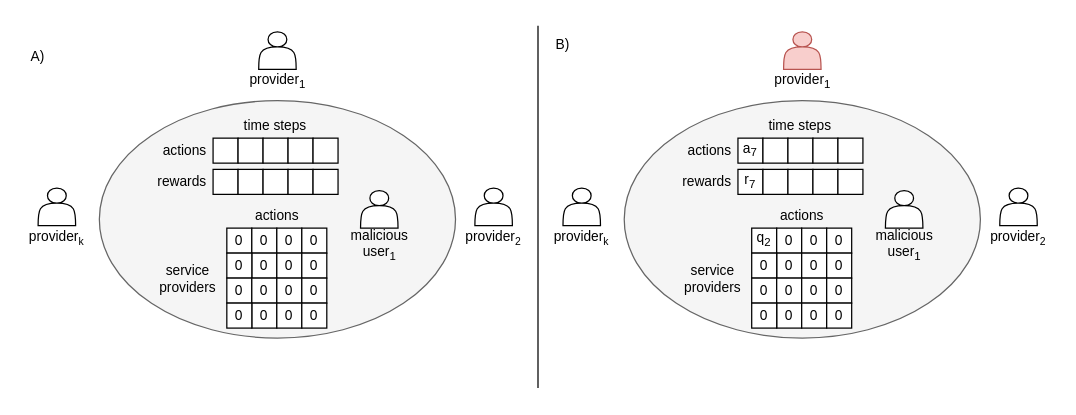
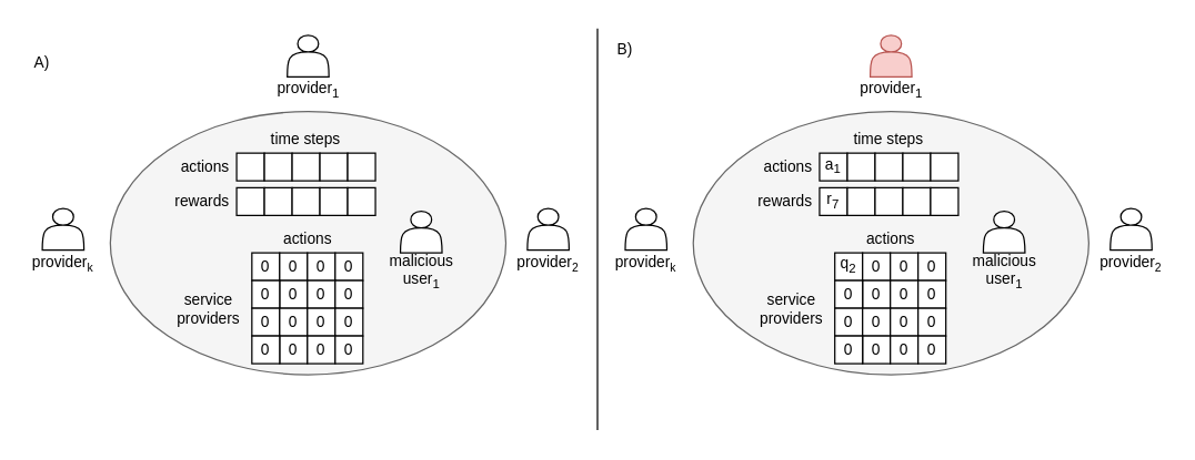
  <mxCell id="0" />
  <mxCell id="1" parent="0" />
  <mxCell id="2" value="" style="shape=actor;whiteSpace=wrap;html=1;fontSize=11;" parent="1" vertex="1"><mxGeometry x="206.5" y="25" width="30" height="30" as="geometry" /></mxCell>
  <mxCell id="3" value="provider&lt;sub&gt;1&lt;/sub&gt;" style="text;html=1;strokeColor=none;fillColor=none;align=center;verticalAlign=middle;whiteSpace=wrap;rounded=0;fontSize=11;" parent="1" vertex="1"><mxGeometry x="196.75" y="55" width="49.5" height="20" as="geometry" /></mxCell>
  <mxCell id="4" value="" style="shape=actor;whiteSpace=wrap;html=1;fontSize=11;" parent="1" vertex="1"><mxGeometry x="379.5" y="150" width="30" height="30" as="geometry" /></mxCell>
  <mxCell id="5" value="" style="shape=actor;whiteSpace=wrap;html=1;fontSize=11;" parent="1" vertex="1"><mxGeometry x="30" y="150" width="30" height="30" as="geometry" /></mxCell>
  <mxCell id="6" value="A)" style="text;html=1;strokeColor=none;fillColor=none;align=center;verticalAlign=middle;whiteSpace=wrap;rounded=0;fontSize=11;" parent="1" vertex="1"><mxGeometry x="20" y="35" width="20" height="20" as="geometry" /></mxCell>
  <mxCell id="7" value="provider&lt;font size=&quot;1&quot;&gt;&lt;sub&gt;k&lt;/sub&gt;&lt;/font&gt;" style="text;html=1;strokeColor=none;fillColor=none;align=center;verticalAlign=middle;whiteSpace=wrap;rounded=0;fontSize=11;" parent="1" vertex="1"><mxGeometry x="20" y="180" width="50" height="20" as="geometry" /></mxCell>
  <mxCell id="8" value="provider&lt;font size=&quot;1&quot;&gt;&lt;sub&gt;2&lt;/sub&gt;&lt;/font&gt;" style="text;html=1;strokeColor=none;fillColor=none;align=center;verticalAlign=middle;whiteSpace=wrap;rounded=0;fontSize=11;" parent="1" vertex="1"><mxGeometry x="370" y="180" width="49" height="20" as="geometry" /></mxCell>
  <mxCell id="9" value="" style="endArrow=none;html=1;rounded=0;fontSize=11;" parent="1" edge="1"><mxGeometry width="50" height="50" relative="1" as="geometry"><mxPoint x="430" y="310" as="sourcePoint" /><mxPoint x="430" y="20" as="targetPoint" /></mxGeometry></mxCell>
  <mxCell id="10" value="" style="ellipse;whiteSpace=wrap;html=1;fillColor=#f5f5f5;fontColor=#333333;strokeColor=#666666;fontSize=11;" parent="1" vertex="1"><mxGeometry x="79" y="80" width="285" height="190" as="geometry" /></mxCell>
  <mxCell id="11" value="" style="shape=actor;whiteSpace=wrap;html=1;fontSize=11;" parent="1" vertex="1"><mxGeometry x="288" y="152" width="30" height="30" as="geometry" /></mxCell>
  <mxCell id="12" value="" style="rounded=0;whiteSpace=wrap;html=1;fontSize=11;" parent="1" vertex="1"><mxGeometry x="170" y="110" width="20" height="20" as="geometry" /></mxCell>
  <mxCell id="13" value="" style="rounded=0;whiteSpace=wrap;html=1;fontSize=11;" parent="1" vertex="1"><mxGeometry x="190" y="110" width="20" height="20" as="geometry" /></mxCell>
  <mxCell id="14" value="" style="rounded=0;whiteSpace=wrap;html=1;fontSize=11;" parent="1" vertex="1"><mxGeometry x="210" y="110" width="20" height="20" as="geometry" /></mxCell>
  <mxCell id="15" value="" style="rounded=0;whiteSpace=wrap;html=1;fontSize=11;" parent="1" vertex="1"><mxGeometry x="230" y="110" width="20" height="20" as="geometry" /></mxCell>
  <mxCell id="16" value="" style="rounded=0;whiteSpace=wrap;html=1;fontSize=11;" parent="1" vertex="1"><mxGeometry x="250" y="110" width="20" height="20" as="geometry" /></mxCell>
  <mxCell id="17" value="malicious&lt;br&gt;user&lt;sub&gt;1&lt;/sub&gt;" style="text;html=1;strokeColor=none;fillColor=none;align=center;verticalAlign=middle;whiteSpace=wrap;rounded=0;fontSize=11;" parent="1" vertex="1"><mxGeometry x="277.5" y="182" width="51" height="28" as="geometry" /></mxCell>
  <mxCell id="18" value="actions" style="text;html=1;strokeColor=none;fillColor=none;align=right;verticalAlign=middle;whiteSpace=wrap;rounded=0;fontSize=11;" parent="1" vertex="1"><mxGeometry x="122" y="110" width="45" height="20" as="geometry" /></mxCell>
  <mxCell id="19" value="time steps" style="text;html=1;strokeColor=none;fillColor=none;align=center;verticalAlign=middle;whiteSpace=wrap;rounded=0;fontSize=11;" parent="1" vertex="1"><mxGeometry x="190" y="90" width="60" height="20" as="geometry" /></mxCell>
  <mxCell id="20" value="" style="rounded=0;whiteSpace=wrap;html=1;fontSize=11;" parent="1" vertex="1"><mxGeometry x="170" y="135" width="20" height="20" as="geometry" /></mxCell>
  <mxCell id="21" value="" style="rounded=0;whiteSpace=wrap;html=1;fontSize=11;" parent="1" vertex="1"><mxGeometry x="190" y="135" width="20" height="20" as="geometry" /></mxCell>
  <mxCell id="22" value="" style="rounded=0;whiteSpace=wrap;html=1;fontSize=11;" parent="1" vertex="1"><mxGeometry x="210" y="135" width="20" height="20" as="geometry" /></mxCell>
  <mxCell id="23" value="" style="rounded=0;whiteSpace=wrap;html=1;fontSize=11;" parent="1" vertex="1"><mxGeometry x="230" y="135" width="20" height="20" as="geometry" /></mxCell>
  <mxCell id="24" value="" style="rounded=0;whiteSpace=wrap;html=1;fontSize=11;" parent="1" vertex="1"><mxGeometry x="250" y="135" width="20" height="20" as="geometry" /></mxCell>
  <mxCell id="25" value="rewards" style="text;html=1;strokeColor=none;fillColor=none;align=right;verticalAlign=middle;whiteSpace=wrap;rounded=0;fontSize=11;" parent="1" vertex="1"><mxGeometry x="122" y="135" width="45" height="20" as="geometry" /></mxCell>
  <mxCell id="26" value="0" style="rounded=0;whiteSpace=wrap;html=1;fontSize=11;" parent="1" vertex="1"><mxGeometry x="181" y="182" width="20" height="20" as="geometry" /></mxCell>
  <mxCell id="27" value="0" style="rounded=0;whiteSpace=wrap;html=1;fontSize=11;" parent="1" vertex="1"><mxGeometry x="201" y="182" width="20" height="20" as="geometry" /></mxCell>
  <mxCell id="28" value="0" style="rounded=0;whiteSpace=wrap;html=1;fontSize=11;" parent="1" vertex="1"><mxGeometry x="201" y="202" width="20" height="20" as="geometry" /></mxCell>
  <mxCell id="29" value="0" style="rounded=0;whiteSpace=wrap;html=1;fontSize=11;" parent="1" vertex="1"><mxGeometry x="221" y="182" width="20" height="20" as="geometry" /></mxCell>
  <mxCell id="30" value="0" style="rounded=0;whiteSpace=wrap;html=1;fontSize=11;" parent="1" vertex="1"><mxGeometry x="241" y="182" width="20" height="20" as="geometry" /></mxCell>
  <mxCell id="31" value="0" style="rounded=0;whiteSpace=wrap;html=1;fontSize=11;" parent="1" vertex="1"><mxGeometry x="181" y="202" width="20" height="20" as="geometry" /></mxCell>
  <mxCell id="32" value="0" style="rounded=0;whiteSpace=wrap;html=1;fontSize=11;" parent="1" vertex="1"><mxGeometry x="221" y="202" width="20" height="20" as="geometry" /></mxCell>
  <mxCell id="33" value="0" style="rounded=0;whiteSpace=wrap;html=1;fontSize=11;" parent="1" vertex="1"><mxGeometry x="241" y="202" width="20" height="20" as="geometry" /></mxCell>
  <mxCell id="34" value="0" style="rounded=0;whiteSpace=wrap;html=1;fontSize=11;" parent="1" vertex="1"><mxGeometry x="181" y="222" width="20" height="20" as="geometry" /></mxCell>
  <mxCell id="35" value="0" style="rounded=0;whiteSpace=wrap;html=1;fontSize=11;" parent="1" vertex="1"><mxGeometry x="201" y="222" width="20" height="20" as="geometry" /></mxCell>
  <mxCell id="36" value="0" style="rounded=0;whiteSpace=wrap;html=1;fontSize=11;" parent="1" vertex="1"><mxGeometry x="201" y="242" width="20" height="20" as="geometry" /></mxCell>
  <mxCell id="37" value="0" style="rounded=0;whiteSpace=wrap;html=1;fontSize=11;" parent="1" vertex="1"><mxGeometry x="221" y="222" width="20" height="20" as="geometry" /></mxCell>
  <mxCell id="38" value="0" style="rounded=0;whiteSpace=wrap;html=1;fontSize=11;" parent="1" vertex="1"><mxGeometry x="241" y="222" width="20" height="20" as="geometry" /></mxCell>
  <mxCell id="39" value="0" style="rounded=0;whiteSpace=wrap;html=1;fontSize=11;" parent="1" vertex="1"><mxGeometry x="181" y="242" width="20" height="20" as="geometry" /></mxCell>
  <mxCell id="40" value="0" style="rounded=0;whiteSpace=wrap;html=1;fontSize=11;" parent="1" vertex="1"><mxGeometry x="221" y="242" width="20" height="20" as="geometry" /></mxCell>
  <mxCell id="41" value="0" style="rounded=0;whiteSpace=wrap;html=1;fontSize=11;" parent="1" vertex="1"><mxGeometry x="241" y="242" width="20" height="20" as="geometry" /></mxCell>
  <mxCell id="42" value="service providers" style="text;html=1;strokeColor=none;fillColor=none;align=center;verticalAlign=middle;whiteSpace=wrap;rounded=0;fontSize=11;" parent="1" vertex="1"><mxGeometry x="120" y="208" width="60" height="30" as="geometry" /></mxCell>
  <mxCell id="43" value="actions" style="text;html=1;strokeColor=none;fillColor=none;align=center;verticalAlign=middle;whiteSpace=wrap;rounded=0;fontSize=11;" parent="1" vertex="1"><mxGeometry x="197.5" y="162" width="47" height="20" as="geometry" /></mxCell>
  <mxCell id="44" value="" style="shape=actor;whiteSpace=wrap;html=1;fontSize=11;fillColor=#f8cecc;strokeColor=#b85450;" parent="1" vertex="1"><mxGeometry x="626.5" y="25" width="30" height="30" as="geometry" /></mxCell>
  <mxCell id="45" value="provider&lt;sub&gt;1&lt;/sub&gt;" style="text;html=1;strokeColor=none;fillColor=none;align=center;verticalAlign=middle;whiteSpace=wrap;rounded=0;fontSize=11;" parent="1" vertex="1"><mxGeometry x="616.75" y="55" width="49.5" height="20" as="geometry" /></mxCell>
  <mxCell id="46" value="" style="shape=actor;whiteSpace=wrap;html=1;fontSize=11;" parent="1" vertex="1"><mxGeometry x="799.5" y="150" width="30" height="30" as="geometry" /></mxCell>
  <mxCell id="47" value="" style="shape=actor;whiteSpace=wrap;html=1;fontSize=11;" parent="1" vertex="1"><mxGeometry x="450" y="150" width="30" height="30" as="geometry" /></mxCell>
  <mxCell id="48" value="B)" style="text;html=1;strokeColor=none;fillColor=none;align=center;verticalAlign=middle;whiteSpace=wrap;rounded=0;fontSize=11;" parent="1" vertex="1"><mxGeometry x="440" y="25" width="20" height="20" as="geometry" /></mxCell>
  <mxCell id="49" value="provider&lt;font size=&quot;1&quot;&gt;&lt;sub&gt;k&lt;/sub&gt;&lt;/font&gt;" style="text;html=1;strokeColor=none;fillColor=none;align=center;verticalAlign=middle;whiteSpace=wrap;rounded=0;fontSize=11;" parent="1" vertex="1"><mxGeometry x="440" y="180" width="50" height="20" as="geometry" /></mxCell>
  <mxCell id="50" value="provider&lt;font size=&quot;1&quot;&gt;&lt;sub&gt;2&lt;/sub&gt;&lt;/font&gt;" style="text;html=1;strokeColor=none;fillColor=none;align=center;verticalAlign=middle;whiteSpace=wrap;rounded=0;fontSize=11;" parent="1" vertex="1"><mxGeometry x="790" y="180" width="49" height="20" as="geometry" /></mxCell>
  <mxCell id="51" value="" style="ellipse;whiteSpace=wrap;html=1;fillColor=#f5f5f5;fontColor=#333333;strokeColor=#666666;fontSize=11;" parent="1" vertex="1"><mxGeometry x="499" y="80" width="285" height="190" as="geometry" /></mxCell>
  <mxCell id="52" value="" style="shape=actor;whiteSpace=wrap;html=1;fontSize=11;" parent="1" vertex="1"><mxGeometry x="708" y="152" width="30" height="30" as="geometry" /></mxCell>
- <mxCell id="53" value="a&lt;sub&gt;7&lt;/sub&gt;" style="rounded=0;whiteSpace=wrap;html=1;fontSize=11;" parent="1" vertex="1"><mxGeometry x="590" y="110" width="20" height="20" as="geometry" /></mxCell>
+ <mxCell id="53" value="a&lt;sub&gt;1&lt;/sub&gt;" style="rounded=0;whiteSpace=wrap;html=1;fontSize=11;" parent="1" vertex="1"><mxGeometry x="590" y="110" width="20" height="20" as="geometry" /></mxCell>
  <mxCell id="54" value="" style="rounded=0;whiteSpace=wrap;html=1;fontSize=11;" parent="1" vertex="1"><mxGeometry x="610" y="110" width="20" height="20" as="geometry" /></mxCell>
  <mxCell id="55" value="" style="rounded=0;whiteSpace=wrap;html=1;fontSize=11;" parent="1" vertex="1"><mxGeometry x="630" y="110" width="20" height="20" as="geometry" /></mxCell>
  <mxCell id="56" value="" style="rounded=0;whiteSpace=wrap;html=1;fontSize=11;" parent="1" vertex="1"><mxGeometry x="650" y="110" width="20" height="20" as="geometry" /></mxCell>
  <mxCell id="57" value="" style="rounded=0;whiteSpace=wrap;html=1;fontSize=11;" parent="1" vertex="1"><mxGeometry x="670" y="110" width="20" height="20" as="geometry" /></mxCell>
  <mxCell id="58" value="malicious&lt;br&gt;user&lt;sub&gt;1&lt;/sub&gt;" style="text;html=1;strokeColor=none;fillColor=none;align=center;verticalAlign=middle;whiteSpace=wrap;rounded=0;fontSize=11;" parent="1" vertex="1"><mxGeometry x="697.5" y="182" width="51" height="28" as="geometry" /></mxCell>
  <mxCell id="59" value="actions" style="text;html=1;strokeColor=none;fillColor=none;align=right;verticalAlign=middle;whiteSpace=wrap;rounded=0;fontSize=11;" parent="1" vertex="1"><mxGeometry x="542" y="110" width="45" height="20" as="geometry" /></mxCell>
  <mxCell id="60" value="time steps" style="text;html=1;strokeColor=none;fillColor=none;align=center;verticalAlign=middle;whiteSpace=wrap;rounded=0;fontSize=11;" parent="1" vertex="1"><mxGeometry x="610" y="90" width="60" height="20" as="geometry" /></mxCell>
  <mxCell id="61" value="r&lt;sub&gt;7&lt;/sub&gt;" style="rounded=0;whiteSpace=wrap;html=1;fontSize=11;" parent="1" vertex="1"><mxGeometry x="590" y="135" width="20" height="20" as="geometry" /></mxCell>
  <mxCell id="62" value="" style="rounded=0;whiteSpace=wrap;html=1;fontSize=11;" parent="1" vertex="1"><mxGeometry x="610" y="135" width="20" height="20" as="geometry" /></mxCell>
  <mxCell id="63" value="" style="rounded=0;whiteSpace=wrap;html=1;fontSize=11;" parent="1" vertex="1"><mxGeometry x="630" y="135" width="20" height="20" as="geometry" /></mxCell>
  <mxCell id="64" value="" style="rounded=0;whiteSpace=wrap;html=1;fontSize=11;" parent="1" vertex="1"><mxGeometry x="650" y="135" width="20" height="20" as="geometry" /></mxCell>
  <mxCell id="65" value="" style="rounded=0;whiteSpace=wrap;html=1;fontSize=11;" parent="1" vertex="1"><mxGeometry x="670" y="135" width="20" height="20" as="geometry" /></mxCell>
  <mxCell id="66" value="rewards" style="text;html=1;strokeColor=none;fillColor=none;align=right;verticalAlign=middle;whiteSpace=wrap;rounded=0;fontSize=11;" parent="1" vertex="1"><mxGeometry x="542" y="135" width="45" height="20" as="geometry" /></mxCell>
  <mxCell id="67" value="q&lt;sub&gt;2&lt;/sub&gt;" style="rounded=0;whiteSpace=wrap;html=1;fontSize=11;" parent="1" vertex="1"><mxGeometry x="601" y="182" width="20" height="20" as="geometry" /></mxCell>
  <mxCell id="68" value="0" style="rounded=0;whiteSpace=wrap;html=1;fontSize=11;" parent="1" vertex="1"><mxGeometry x="621" y="182" width="20" height="20" as="geometry" /></mxCell>
  <mxCell id="69" value="0" style="rounded=0;whiteSpace=wrap;html=1;fontSize=11;" parent="1" vertex="1"><mxGeometry x="621" y="202" width="20" height="20" as="geometry" /></mxCell>
  <mxCell id="70" value="0" style="rounded=0;whiteSpace=wrap;html=1;fontSize=11;" parent="1" vertex="1"><mxGeometry x="641" y="182" width="20" height="20" as="geometry" /></mxCell>
  <mxCell id="71" value="0" style="rounded=0;whiteSpace=wrap;html=1;fontSize=11;" parent="1" vertex="1"><mxGeometry x="661" y="182" width="20" height="20" as="geometry" /></mxCell>
  <mxCell id="72" value="0" style="rounded=0;whiteSpace=wrap;html=1;fontSize=11;" parent="1" vertex="1"><mxGeometry x="601" y="202" width="20" height="20" as="geometry" /></mxCell>
  <mxCell id="73" value="0" style="rounded=0;whiteSpace=wrap;html=1;fontSize=11;" parent="1" vertex="1"><mxGeometry x="641" y="202" width="20" height="20" as="geometry" /></mxCell>
  <mxCell id="74" value="0" style="rounded=0;whiteSpace=wrap;html=1;fontSize=11;" parent="1" vertex="1"><mxGeometry x="661" y="202" width="20" height="20" as="geometry" /></mxCell>
  <mxCell id="75" value="0" style="rounded=0;whiteSpace=wrap;html=1;fontSize=11;" parent="1" vertex="1"><mxGeometry x="601" y="222" width="20" height="20" as="geometry" /></mxCell>
  <mxCell id="76" value="0" style="rounded=0;whiteSpace=wrap;html=1;fontSize=11;" parent="1" vertex="1"><mxGeometry x="621" y="222" width="20" height="20" as="geometry" /></mxCell>
  <mxCell id="77" value="0" style="rounded=0;whiteSpace=wrap;html=1;fontSize=11;" parent="1" vertex="1"><mxGeometry x="621" y="242" width="20" height="20" as="geometry" /></mxCell>
  <mxCell id="78" value="0" style="rounded=0;whiteSpace=wrap;html=1;fontSize=11;" parent="1" vertex="1"><mxGeometry x="641" y="222" width="20" height="20" as="geometry" /></mxCell>
  <mxCell id="79" value="0" style="rounded=0;whiteSpace=wrap;html=1;fontSize=11;" parent="1" vertex="1"><mxGeometry x="661" y="222" width="20" height="20" as="geometry" /></mxCell>
  <mxCell id="80" value="0" style="rounded=0;whiteSpace=wrap;html=1;fontSize=11;" parent="1" vertex="1"><mxGeometry x="601" y="242" width="20" height="20" as="geometry" /></mxCell>
  <mxCell id="81" value="0" style="rounded=0;whiteSpace=wrap;html=1;fontSize=11;" parent="1" vertex="1"><mxGeometry x="641" y="242" width="20" height="20" as="geometry" /></mxCell>
  <mxCell id="82" value="0" style="rounded=0;whiteSpace=wrap;html=1;fontSize=11;" parent="1" vertex="1"><mxGeometry x="661" y="242" width="20" height="20" as="geometry" /></mxCell>
  <mxCell id="83" value="service&lt;br&gt;providers" style="text;html=1;strokeColor=none;fillColor=none;align=center;verticalAlign=middle;whiteSpace=wrap;rounded=0;fontSize=11;" parent="1" vertex="1"><mxGeometry x="540" y="208" width="60" height="30" as="geometry" /></mxCell>
  <mxCell id="84" value="actions" style="text;html=1;strokeColor=none;fillColor=none;align=center;verticalAlign=middle;whiteSpace=wrap;rounded=0;fontSize=11;" parent="1" vertex="1"><mxGeometry x="617.5" y="162" width="47" height="20" as="geometry" /></mxCell>
